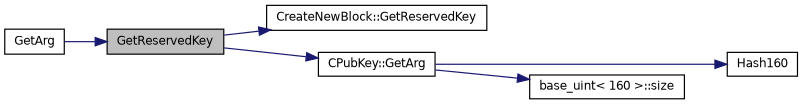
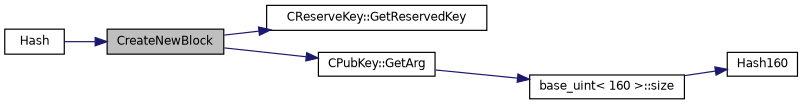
  digraph {
    rankdir=LR
    node [color=black fillcolor=white fontname=Helvetica fontsize=10 shape=record style=filled]
    edge [color=midnightblue fontname=Helvetica fontsize=10 labelfontname=Helvetica labelfontsize=10 style=solid]
-   n1 [fillcolor=grey75 fontcolor=black height=0.2 label=GetReservedKey width=0.4]
-   n2 [height=0.2 label="CreateNewBlock::GetReservedKey" width=0.4]
+   n1 [fillcolor=grey75 fontcolor=black height=0.2 label=CreateNewBlock width=0.4]
+   n2 [height=0.2 label="CReserveKey::GetReservedKey" width=0.4]
    n3 [height=0.2 label="CPubKey::GetArg" width=0.4]
    n4 [height=0.2 label=Hash160 width=0.4]
    n5 [height=0.2 label="base_uint\< 160 \>::size" width=0.4]
-   n6 [height=0.2 label=GetArg width=0.4]
+   n6 [height=0.2 label=Hash width=0.4]
    n1 -> n2
    n1 -> n3
-   n3 -> n4
+   n5 -> n4
    n3 -> n5
    n6 -> n1
  }
